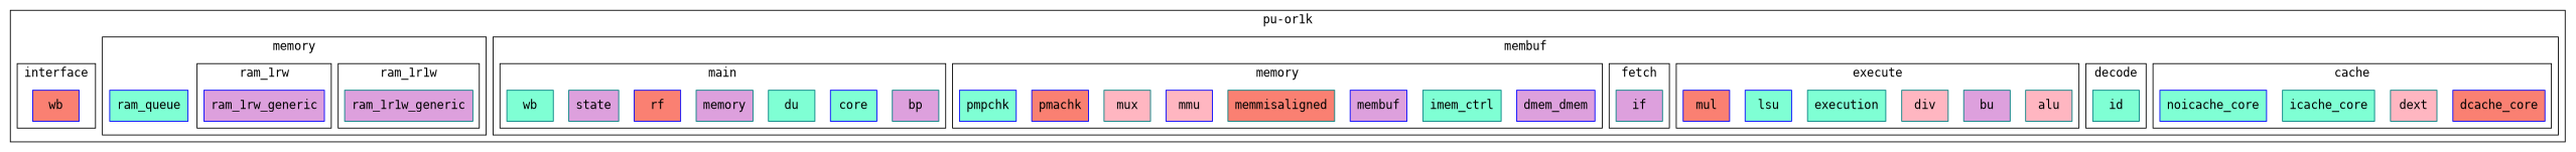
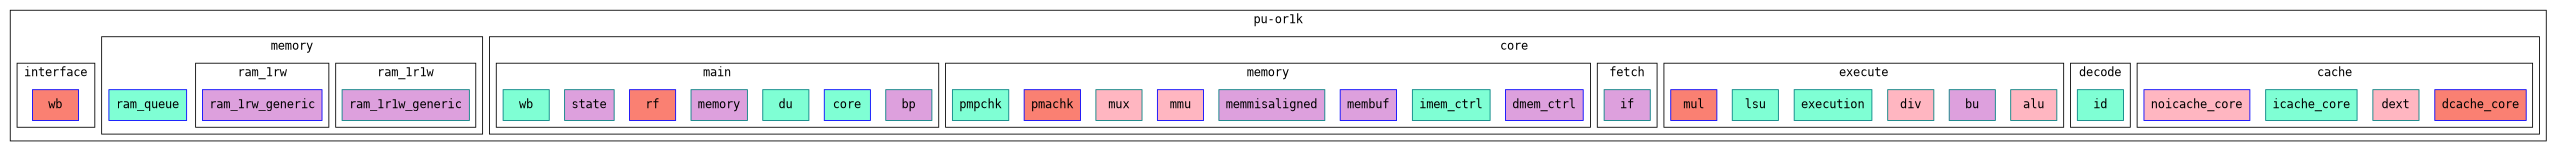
  digraph {
    rankdir=TB
    splines=ortho
    fontname="DejaVu Sans Mono"
    node [shape=box style=filled fillcolor=aquamarine color=teal fontname="DejaVu Sans Mono"]
    n1 [label=dcache_core fillcolor=salmon color=blue]
    n2 [label=dext fillcolor=lightpink]
    n3 [label=icache_core]
-   n4 [label=noicache_core color=blue]
+   n4 [label=noicache_core fillcolor=lightpink color=blue]
    n5 [label=id]
    n6 [label=alu fillcolor=lightpink]
    n7 [label=bu fillcolor=plum]
    n8 [label=div fillcolor=lightpink]
    n9 [label=execution]
-   n10 [label=lsu color=blue]
+   n10 [label=lsu]
    n11 [label=mul fillcolor=salmon color=blue]
    n12 [label=if fillcolor=plum]
-   n13 [label=dmem_dmem fillcolor=plum color=blue]
+   n13 [label=dmem_ctrl fillcolor=plum color=blue]
    n14 [label=imem_ctrl]
    n15 [label=membuf fillcolor=plum color=blue]
-   n16 [label=memmisaligned fillcolor=salmon]
+   n16 [label=memmisaligned fillcolor=plum]
    n17 [label=mmu fillcolor=lightpink color=blue]
    n18 [label=mux fillcolor=lightpink]
    n19 [label=pmachk fillcolor=salmon color=blue]
-   n20 [label=pmpchk color=blue]
+   n20 [label=pmpchk]
    n21 [label=bp fillcolor=plum]
    n22 [label=core color=blue]
    n23 [label=du]
    n24 [label=memory fillcolor=plum]
    n25 [label=rf fillcolor=salmon color=blue]
    n26 [label=state fillcolor=plum]
    n27 [label=wb]
    n28 [label=ram_1r1w_generic fillcolor=plum]
    n29 [label=ram_1rw_generic fillcolor=plum color=blue]
    n30 [label=ram_queue color=blue]
    n31 [label=wb fillcolor=salmon color=blue]
    subgraph cluster_1 {
      label="pu-or1k"
      subgraph cluster_2 {
-       label=membuf
+       label=core
        subgraph cluster_3 {
          label=cache
          n1
          n2
          n3
          n4
        }
        subgraph cluster_4 {
          label=decode
          n5
        }
        subgraph cluster_5 {
          label=execute
          n6
          n7
          n8
          n9
          n10
          n11
        }
        subgraph cluster_6 {
          label=fetch
          n12
        }
        subgraph cluster_7 {
          label=memory
          n13
          n14
          n15
          n16
          n17
          n18
          n19
          n20
        }
        subgraph cluster_8 {
          label=main
          n21
          n22
          n23
          n24
          n25
          n26
          n27
        }
      }
      subgraph cluster_9 {
        label=memory
        n30
        subgraph cluster_10 {
          label=ram_1r1w
          n28
        }
        subgraph cluster_11 {
          label=ram_1rw
          n29
        }
      }
      subgraph cluster_12 {
        label=interface
        n31
      }
    }
  }
